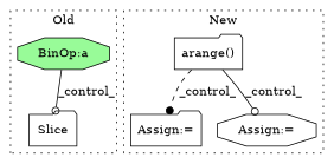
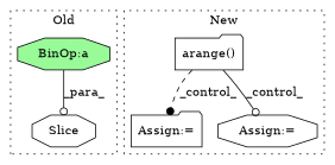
  digraph {
    node [a=68 fillcolor=white l=3 shape=octagon style=filled]
    edge [arrowhead=odot style=solid]
-   n1 [a=80 l=6 label=Slice s=21663 shape=folder]
+   n1 [a=80 l=6 label=Slice s=21663]
    n2 [a=82 fillcolor=palegreen l=7 label="BinOp:a" s=21673]
    n3 [a=75 l="13,53" label="arange()" s="20217,20244" shape=folder]
    n4 [label="Assign:=" s=20862 shape=folder]
    n5 [label="Assign:=" s=20931]
    subgraph cluster_1 {
      label=Old
      style=dotted
      n1
      n2
    }
    subgraph cluster_2 {
      label=New
      style=dotted
      n3
      n4
      n5
    }
-   n2 -> n1 [label=_control_]
+   n2 -> n1 [label=_para_]
    n3 -> n4 [arrowhead=dot label=_control_ style=dashed]
    n3 -> n5 [label=_control_]
  }
